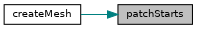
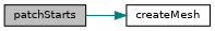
  digraph {
    rankdir=LR
    node [color=black fontname=Helvetica fontsize=10 shape=record]
    n1 [fillcolor=grey75 fontcolor=black height=0.2 label=patchStarts style=filled width=0.4]
    n2 [height=0.2 label=createMesh width=0.4]
-   n2 -> n1 [color=teal fontname=Helvetica fontsize=10 labelfontname=Helvetica labelfontsize=10 style=solid]
+   n1 -> n2 [color=teal fontname=Helvetica fontsize=10 labelfontname=Helvetica labelfontsize=10 style=solid]
  }
